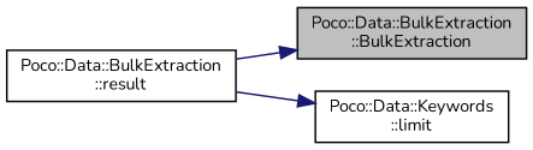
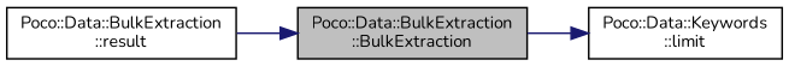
  digraph {
    fontname=Nunito
    rankdir=LR
    node [color=black fillcolor=white fontname=Nunito fontsize=10 shape=record style=filled]
    edge [color=midnightblue fontname=Nunito fontsize=10 labelfontname=Helvetica labelfontsize=10 style=solid]
    n1 [fillcolor=grey75 fontcolor=black height=0.2 label="Poco::Data::BulkExtraction\l::BulkExtraction" width=0.4]
    n2 [height=0.2 label="Poco::Data::Keywords\l::limit" width=0.4]
    n3 [height=0.2 label="Poco::Data::BulkExtraction\l::result" width=0.4]
-   n3 -> n2
+   n1 -> n2
    n3 -> n1
  }
